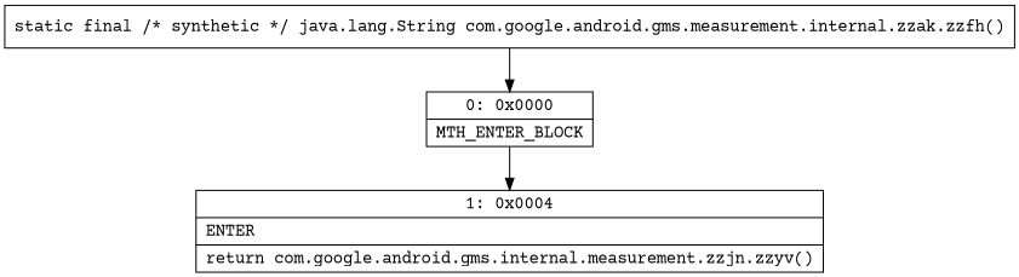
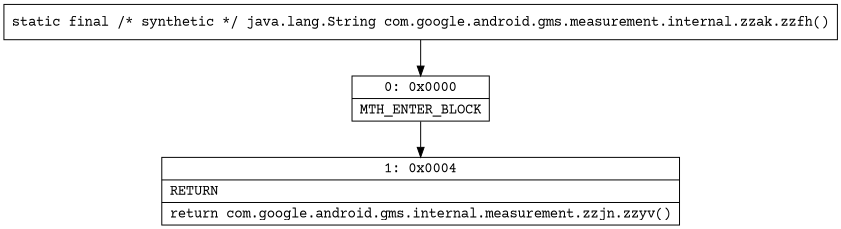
  digraph {
    fontname="Courier Prime"
    node [shape=record fontname="Courier Prime"]
    edge [fontname="Courier Prime"]
    n1 [label="{0\:\ 0x0000|MTH_ENTER_BLOCK\l}"]
-   n2 [label="{1\:\ 0x0004|ENTER\l|return com.google.android.gms.internal.measurement.zzjn.zzyv()\l}"]
+   n2 [label="{1\:\ 0x0004|RETURN\l|return com.google.android.gms.internal.measurement.zzjn.zzyv()\l}"]
    n3 [label="{static final \/* synthetic *\/ java.lang.String com.google.android.gms.measurement.internal.zzak.zzfh() }"]
    n1 -> n2
    n3 -> n1
  }
